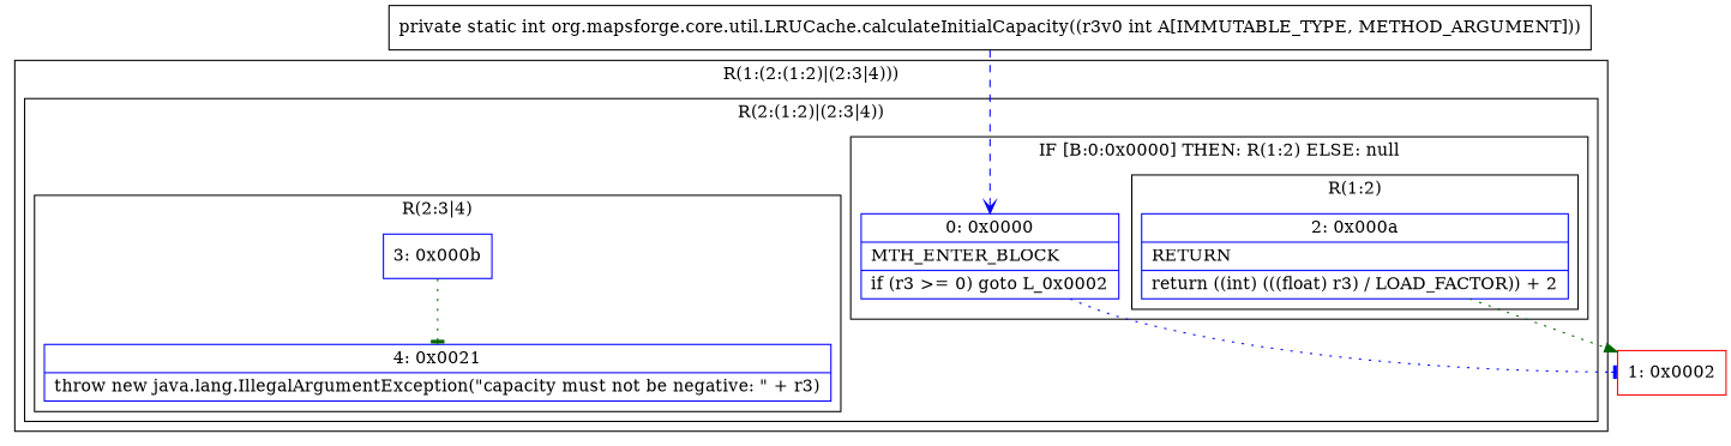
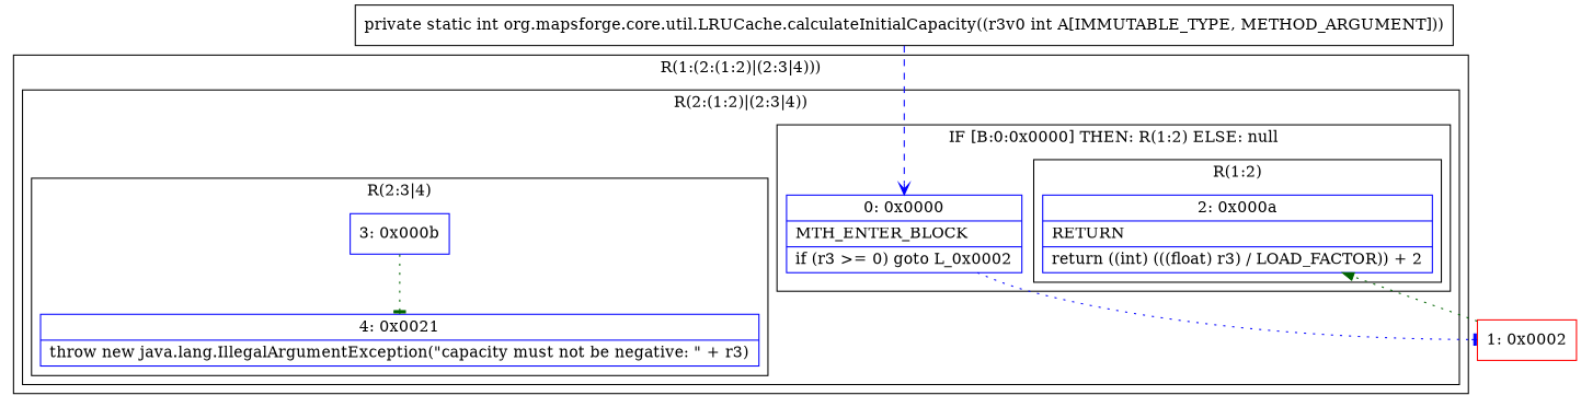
  digraph {
    node [color=blue shape=record]
    edge [arrowhead=tee color=blue style=dotted]
    n1 [label="{2\:\ 0x000a|RETURN\l|return ((int) (((float) r3) \/ LOAD_FACTOR)) + 2\l}"]
    n2 [label="{0\:\ 0x0000|MTH_ENTER_BLOCK\l|if (r3 \>= 0) goto L_0x0002\l}"]
    n3 [label="{3\:\ 0x000b}"]
    n4 [label="{4\:\ 0x0021|throw new java.lang.IllegalArgumentException(\"capacity must not be negative: \" + r3)\l}"]
    n5 [color=red label="{1\:\ 0x0002}"]
    n6 [label="{private static int org.mapsforge.core.util.LRUCache.calculateInitialCapacity((r3v0 int A[IMMUTABLE_TYPE, METHOD_ARGUMENT])) }" color=""]
    subgraph cluster_1 {
      label="R(1:(2:(1:2)|(2:3|4)))"
      subgraph cluster_2 {
        label="R(2:(1:2)|(2:3|4))"
        subgraph cluster_3 {
          label="IF [B:0:0x0000] THEN: R(1:2) ELSE: null"
          n2
          subgraph cluster_4 {
            label="R(1:2)"
            n1
          }
        }
        subgraph cluster_5 {
          label="R(2:3|4)"
          n3
          n4
        }
      }
    }
    n2 -> n5
    n3 -> n4 [color=darkgreen]
-   n1 -> n5 [arrowhead=normal color=darkgreen]
+   n5 -> n1 [arrowhead=normal color=darkgreen]
    n6 -> n2 [arrowhead=vee style=dashed]
  }
